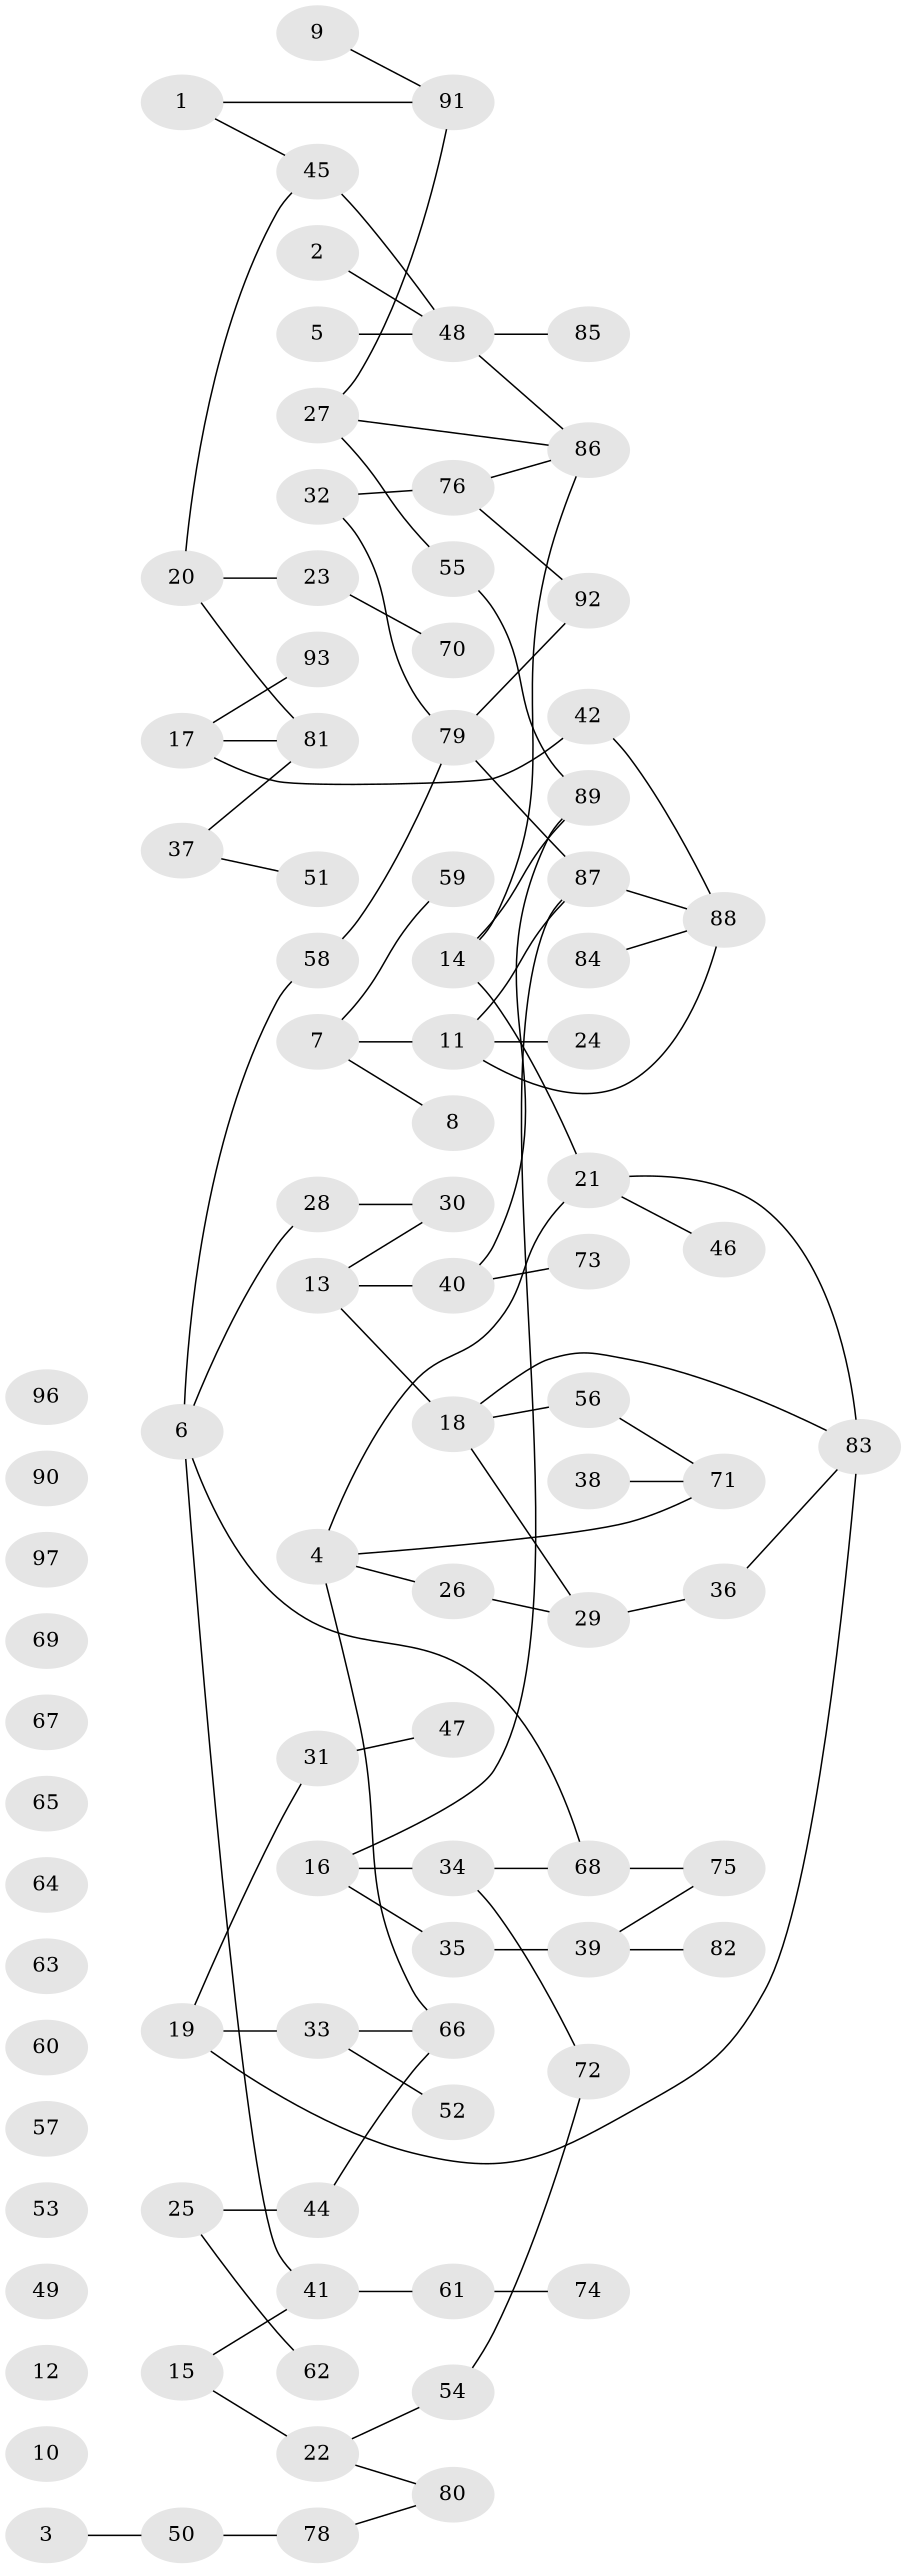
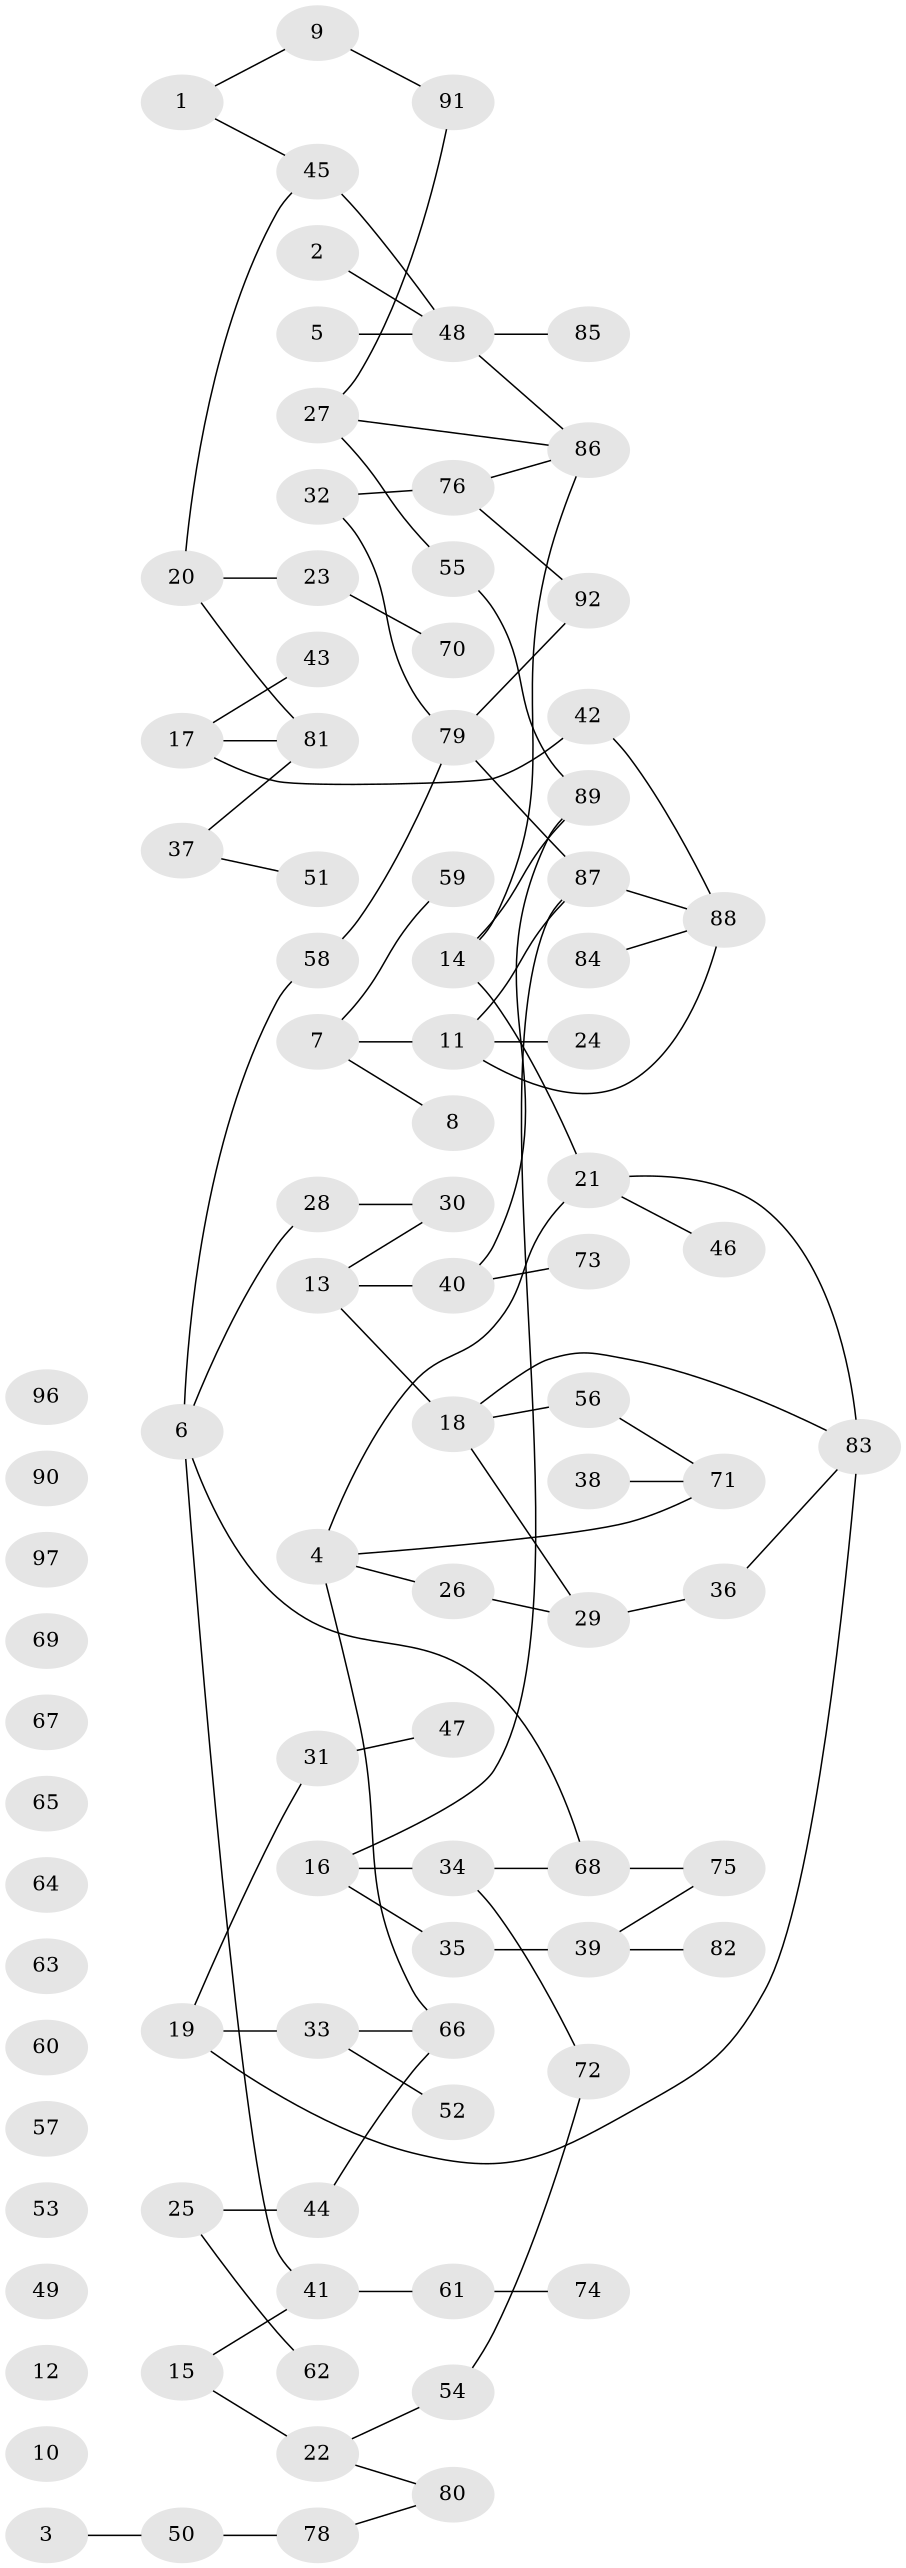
  graph {
    rankdir=LR
    node [color=gray90 style=filled]
    1
    9
    45
    91
    48
    2
    86
    85
    3
    50
    78
    4
    21
    26
    66
    71
    83
    46
    29
    5
    6
    28
    41
    58
    68
    30
    61
    79
    75
    7
    8
    11
    59
    24
    87
    88
    10
    12
    13
    18
    40
    56
    89
    73
    14
    15
    22
    54
    80
    16
    34
    35
    72
    39
    17
    42
-   43 [label=93]
+   43
    81
    36
    19
    31
    33
    47
    52
    20
    23
    70
    25
    44
    62
    27
    55
    32
    76
    92
    82
    37
    51
    38
    74
    49
    53
    57
    60
    63
    64
    65
    67
    69
    n90 [label=97]
    84
    90
    n93 [label=96]
-   1 -- 91
+   1 -- 9
    1 -- 45
    9 -- 91
    45 -- 48
    48 -- 86
    48 -- 85
    2 -- 48
    3 -- 50
    50 -- 78
    78 -- 80
    4 -- 21
    4 -- 26
    4 -- 66
    4 -- 71
    21 -- 83
    21 -- 46
    26 -- 29
    29 -- 36
    5 -- 48
    6 -- 28
    6 -- 41
    6 -- 58
    6 -- 68
    28 -- 30
    41 -- 61
    58 -- 79
    68 -- 75
    61 -- 74
    79 -- 87
    79 -- 92
    7 -- 8
    7 -- 11
    7 -- 59
    11 -- 24
    11 -- 87
    11 -- 88
    87 -- 88
    13 -- 30
    13 -- 18
    13 -- 40
    18 -- 83
    18 -- 29
    18 -- 56
    40 -- 89
    40 -- 73
    56 -- 71
    14 -- 86
    14 -- 21
    14 -- 89
    15 -- 41
    15 -- 22
    22 -- 54
    22 -- 80
    54 -- 72
    16 -- 87
    16 -- 34
    16 -- 35
    34 -- 68
    34 -- 72
    35 -- 39
    39 -- 75
    39 -- 82
    17 -- 42
    17 -- 43
    17 -- 81
    42 -- 88
    36 -- 83
    19 -- 83
    19 -- 31
    19 -- 33
    31 -- 47
    33 -- 66
    33 -- 52
    20 -- 45
    20 -- 81
    20 -- 23
    23 -- 70
    25 -- 44
    25 -- 62
    44 -- 66
    27 -- 91
    27 -- 86
    27 -- 55
    55 -- 89
    32 -- 79
    32 -- 76
    76 -- 86
    76 -- 92
    37 -- 81
    37 -- 51
    38 -- 71
    84 -- 88
  }
